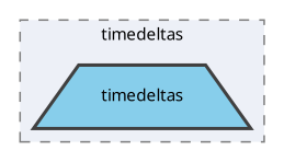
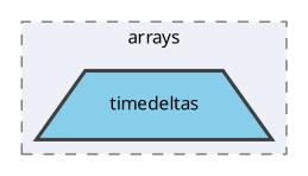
  digraph {
    compound=true
    rankdir=LR
    fontname="Noto Sans"
    n1 [color=grey25 fillcolor=skyblue fontname="Noto Sans" fontsize=10 height=0.2 label=timedeltas shape=trapezium style="filled,bold" width=0.4]
    subgraph cluster_1 {
      bgcolor="#edf0f7"
      fontsize=10
-     label=timedeltas
+     label=arrays
      pencolor=grey50
      style="filled,dashed"
      n1
    }
  }
